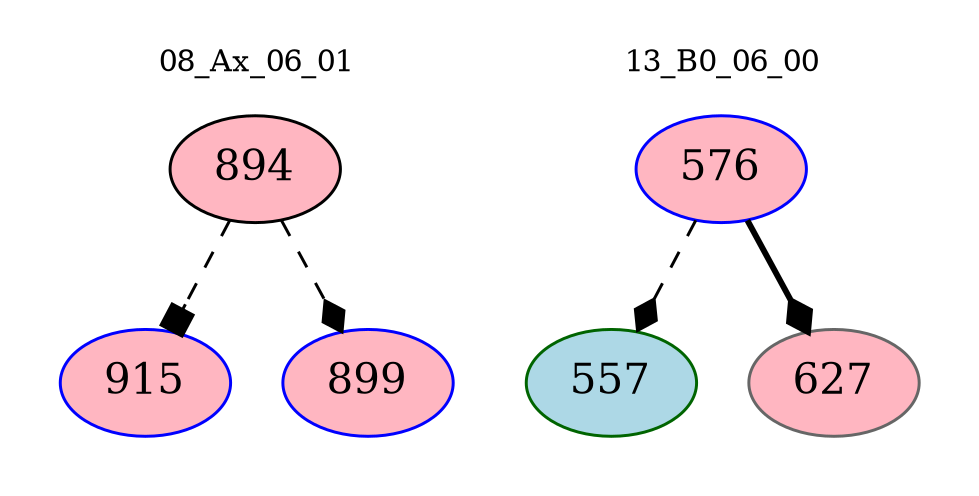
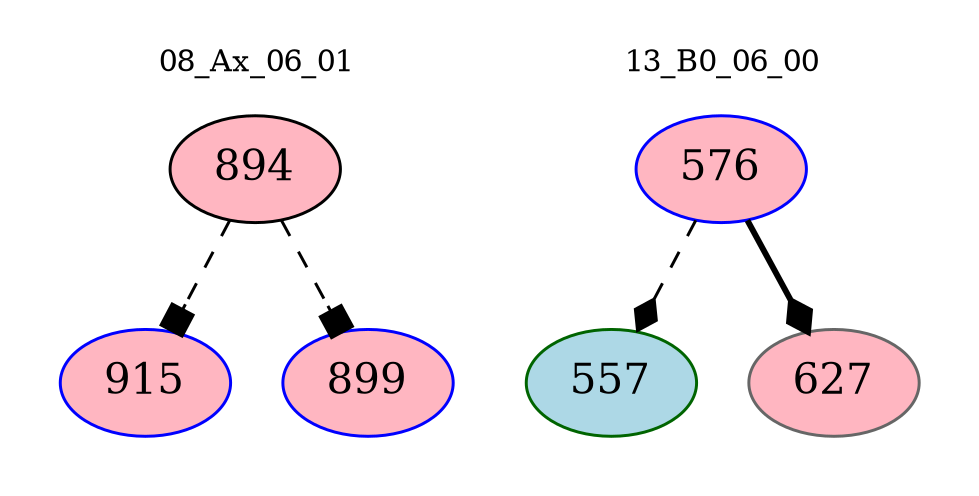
  digraph {
    node [color=blue fillcolor=lightpink style=filled]
    edge [arrowhead=box color=black style=dashed]
    n1 [color=black label=894]
    n2 [label=915]
    n3 [label=899]
    n4 [label=576]
    n5 [color=darkgreen fillcolor=lightblue label=557]
    n6 [color=gray40 label=627]
    subgraph cluster_1 {
      color=white
      fontsize=10
      label="08_Ax_06_01"
      n1
      n2
      n3
    }
    subgraph cluster_2 {
      color=white
      fontsize=10
      label="13_B0_06_00"
      n4
      n5
      n6
    }
    n1 -> n2
-   n1 -> n3 [arrowhead=diamond]
+   n1 -> n3
    n4 -> n5 [arrowhead=diamond]
    n4 -> n6 [arrowhead=diamond style=bold]
  }
